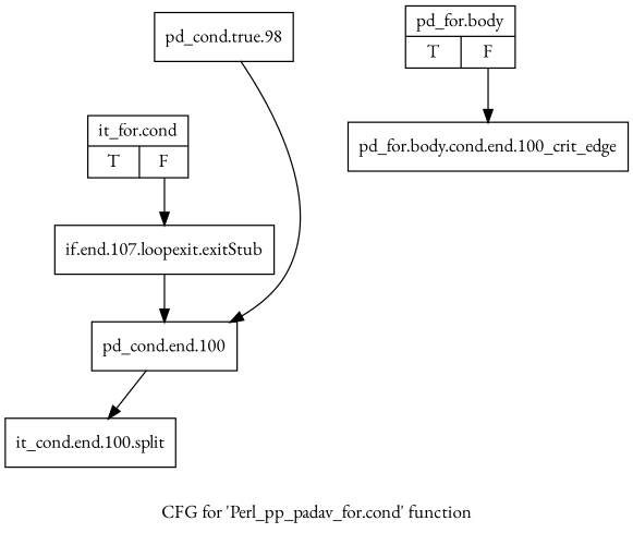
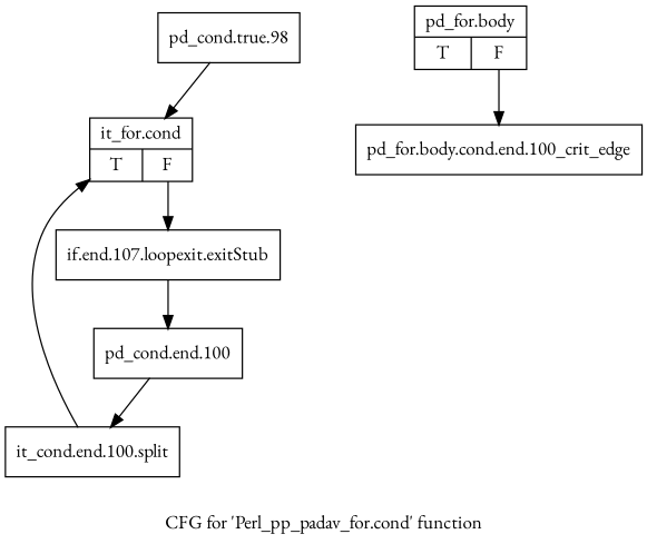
  digraph {
    fontname="EB Garamond"
    label="CFG for 'Perl_pp_padav_for.cond' function"
    node [fontname="EB Garamond" shape=record]
    edge [fontname="EB Garamond"]
    n1 [label="{it_for.cond|{<s0>T|<s1>F}}"]
    n2 [label="{if.end.107.loopexit.exitStub}"]
    n3 [label="{pd_cond.end.100}"]
    n4 [label="{pd_for.body|{<s0>T|<s1>F}}"]
    n5 [label="{pd_for.body.cond.end.100_crit_edge}"]
    n6 [label="{pd_cond.true.98}"]
    n7 [label="{it_cond.end.100.split}"]
    n1 -> n2 [tailport=s1]
    n2 -> n3
    n3 -> n7
    n4 -> n5 [tailport=s1]
-   n6 -> n3
+   n6 -> n1
+   n7 -> n1
  }
